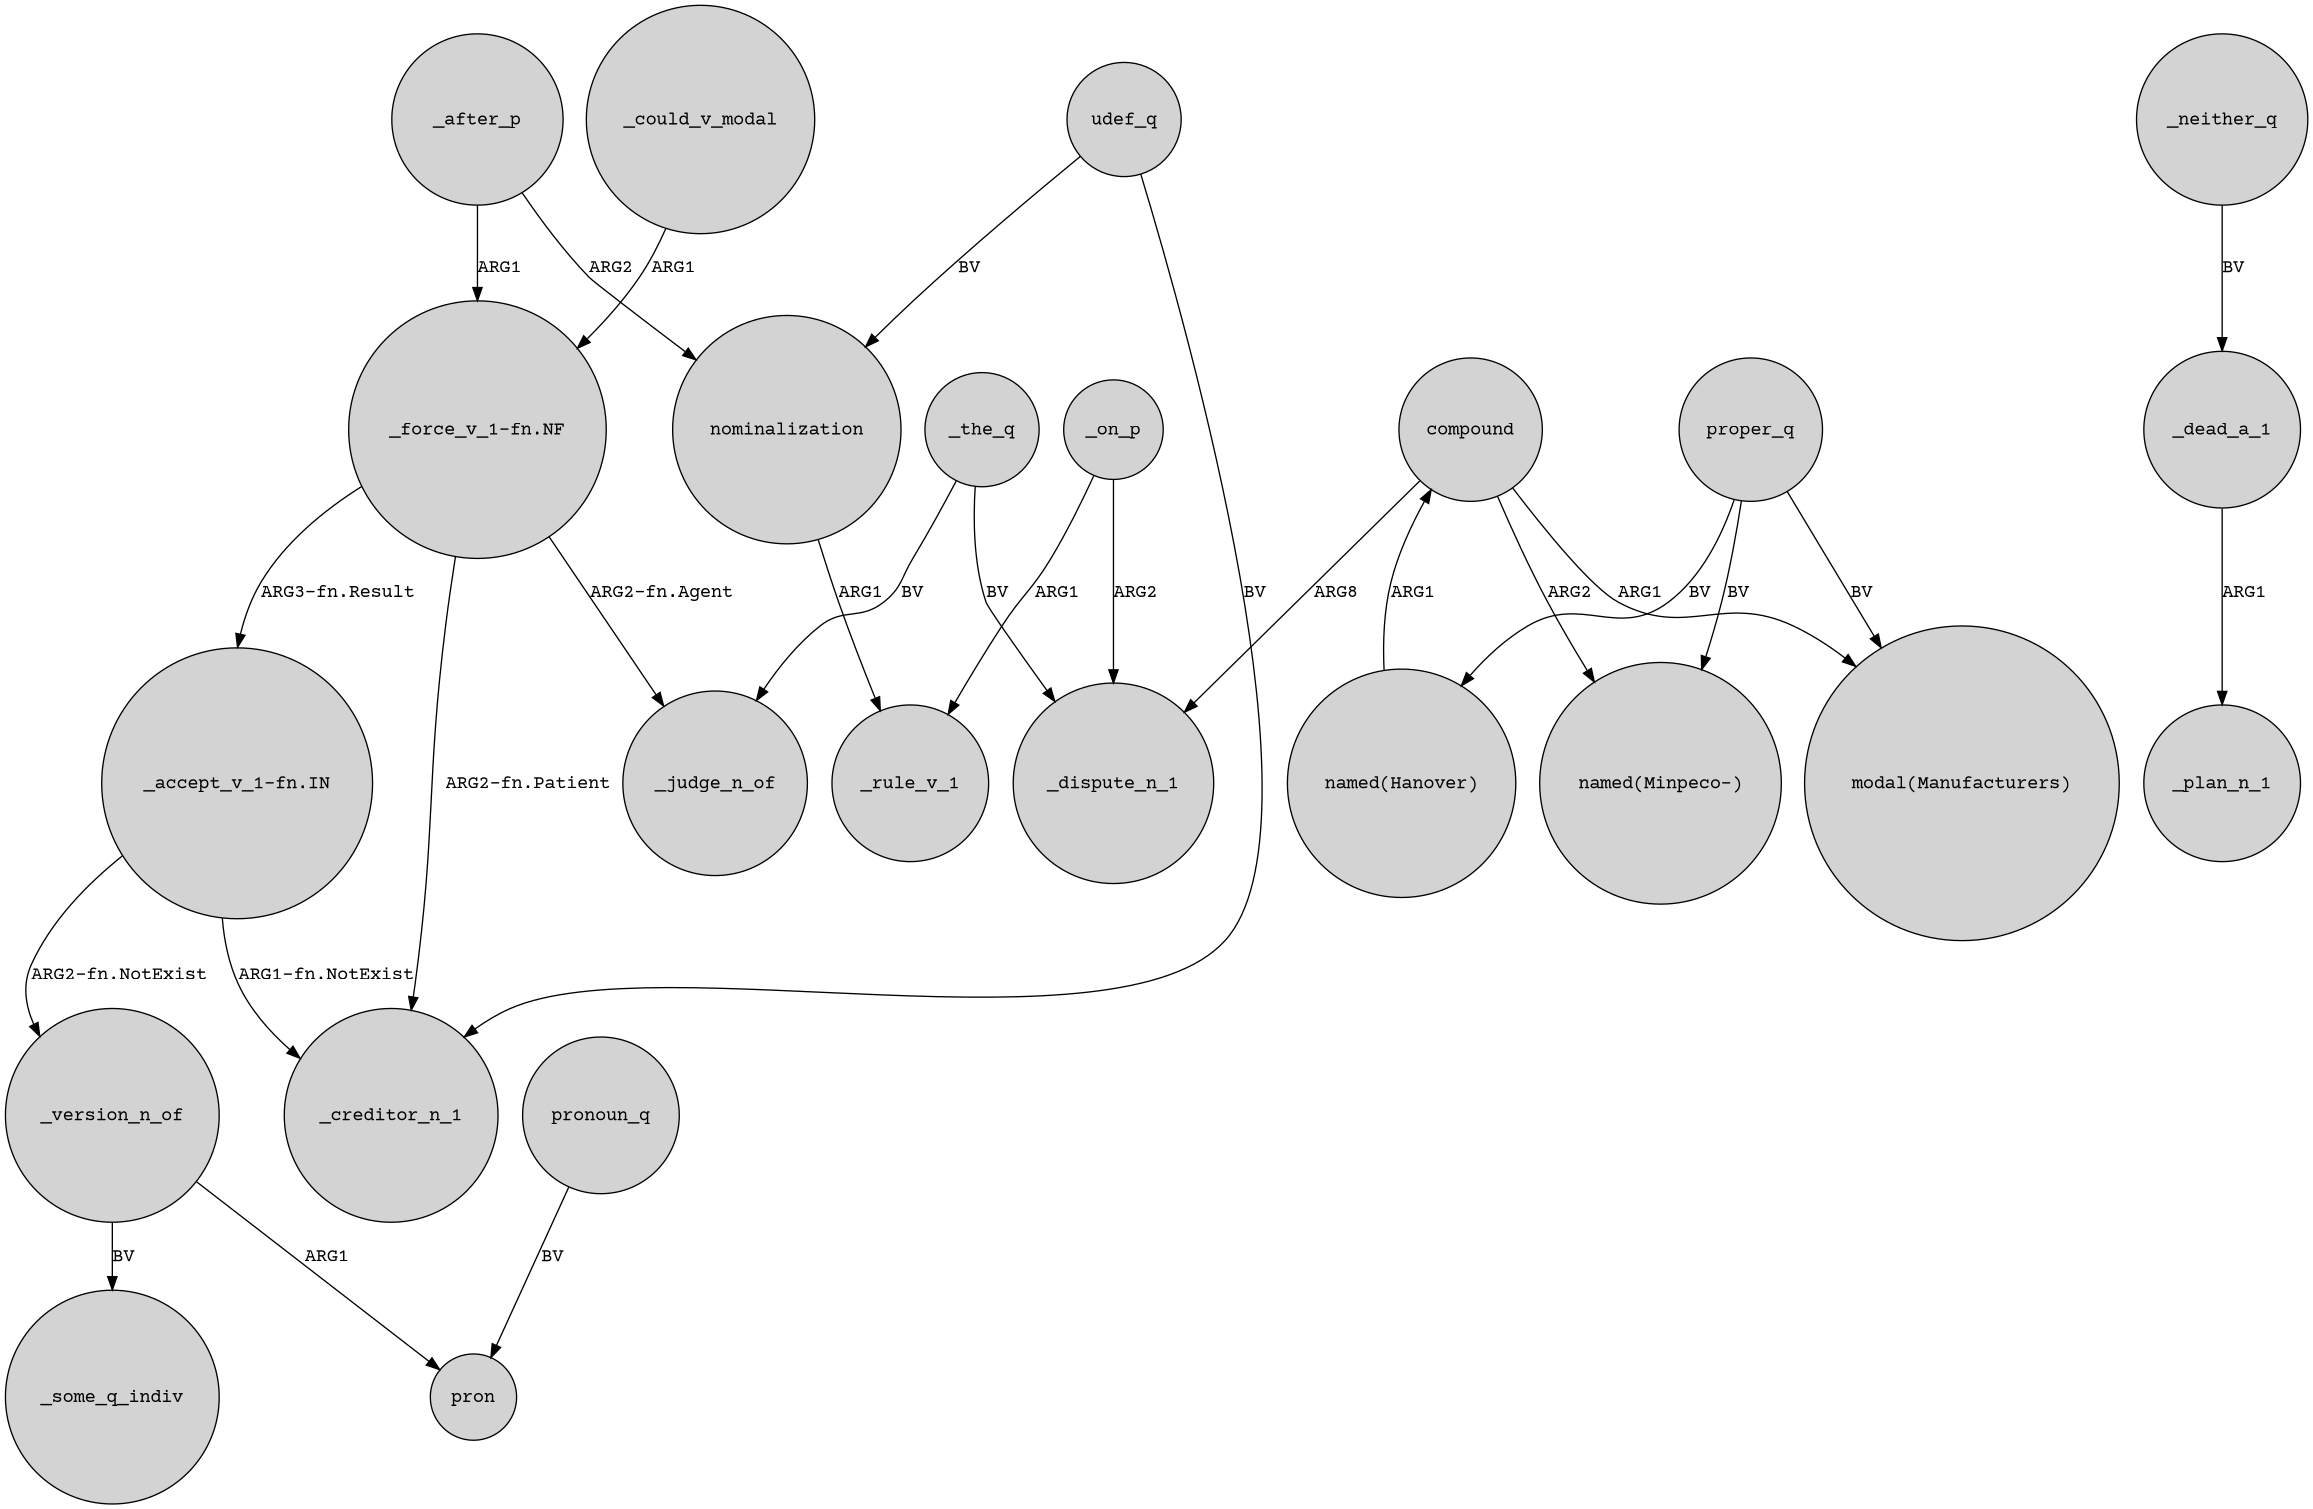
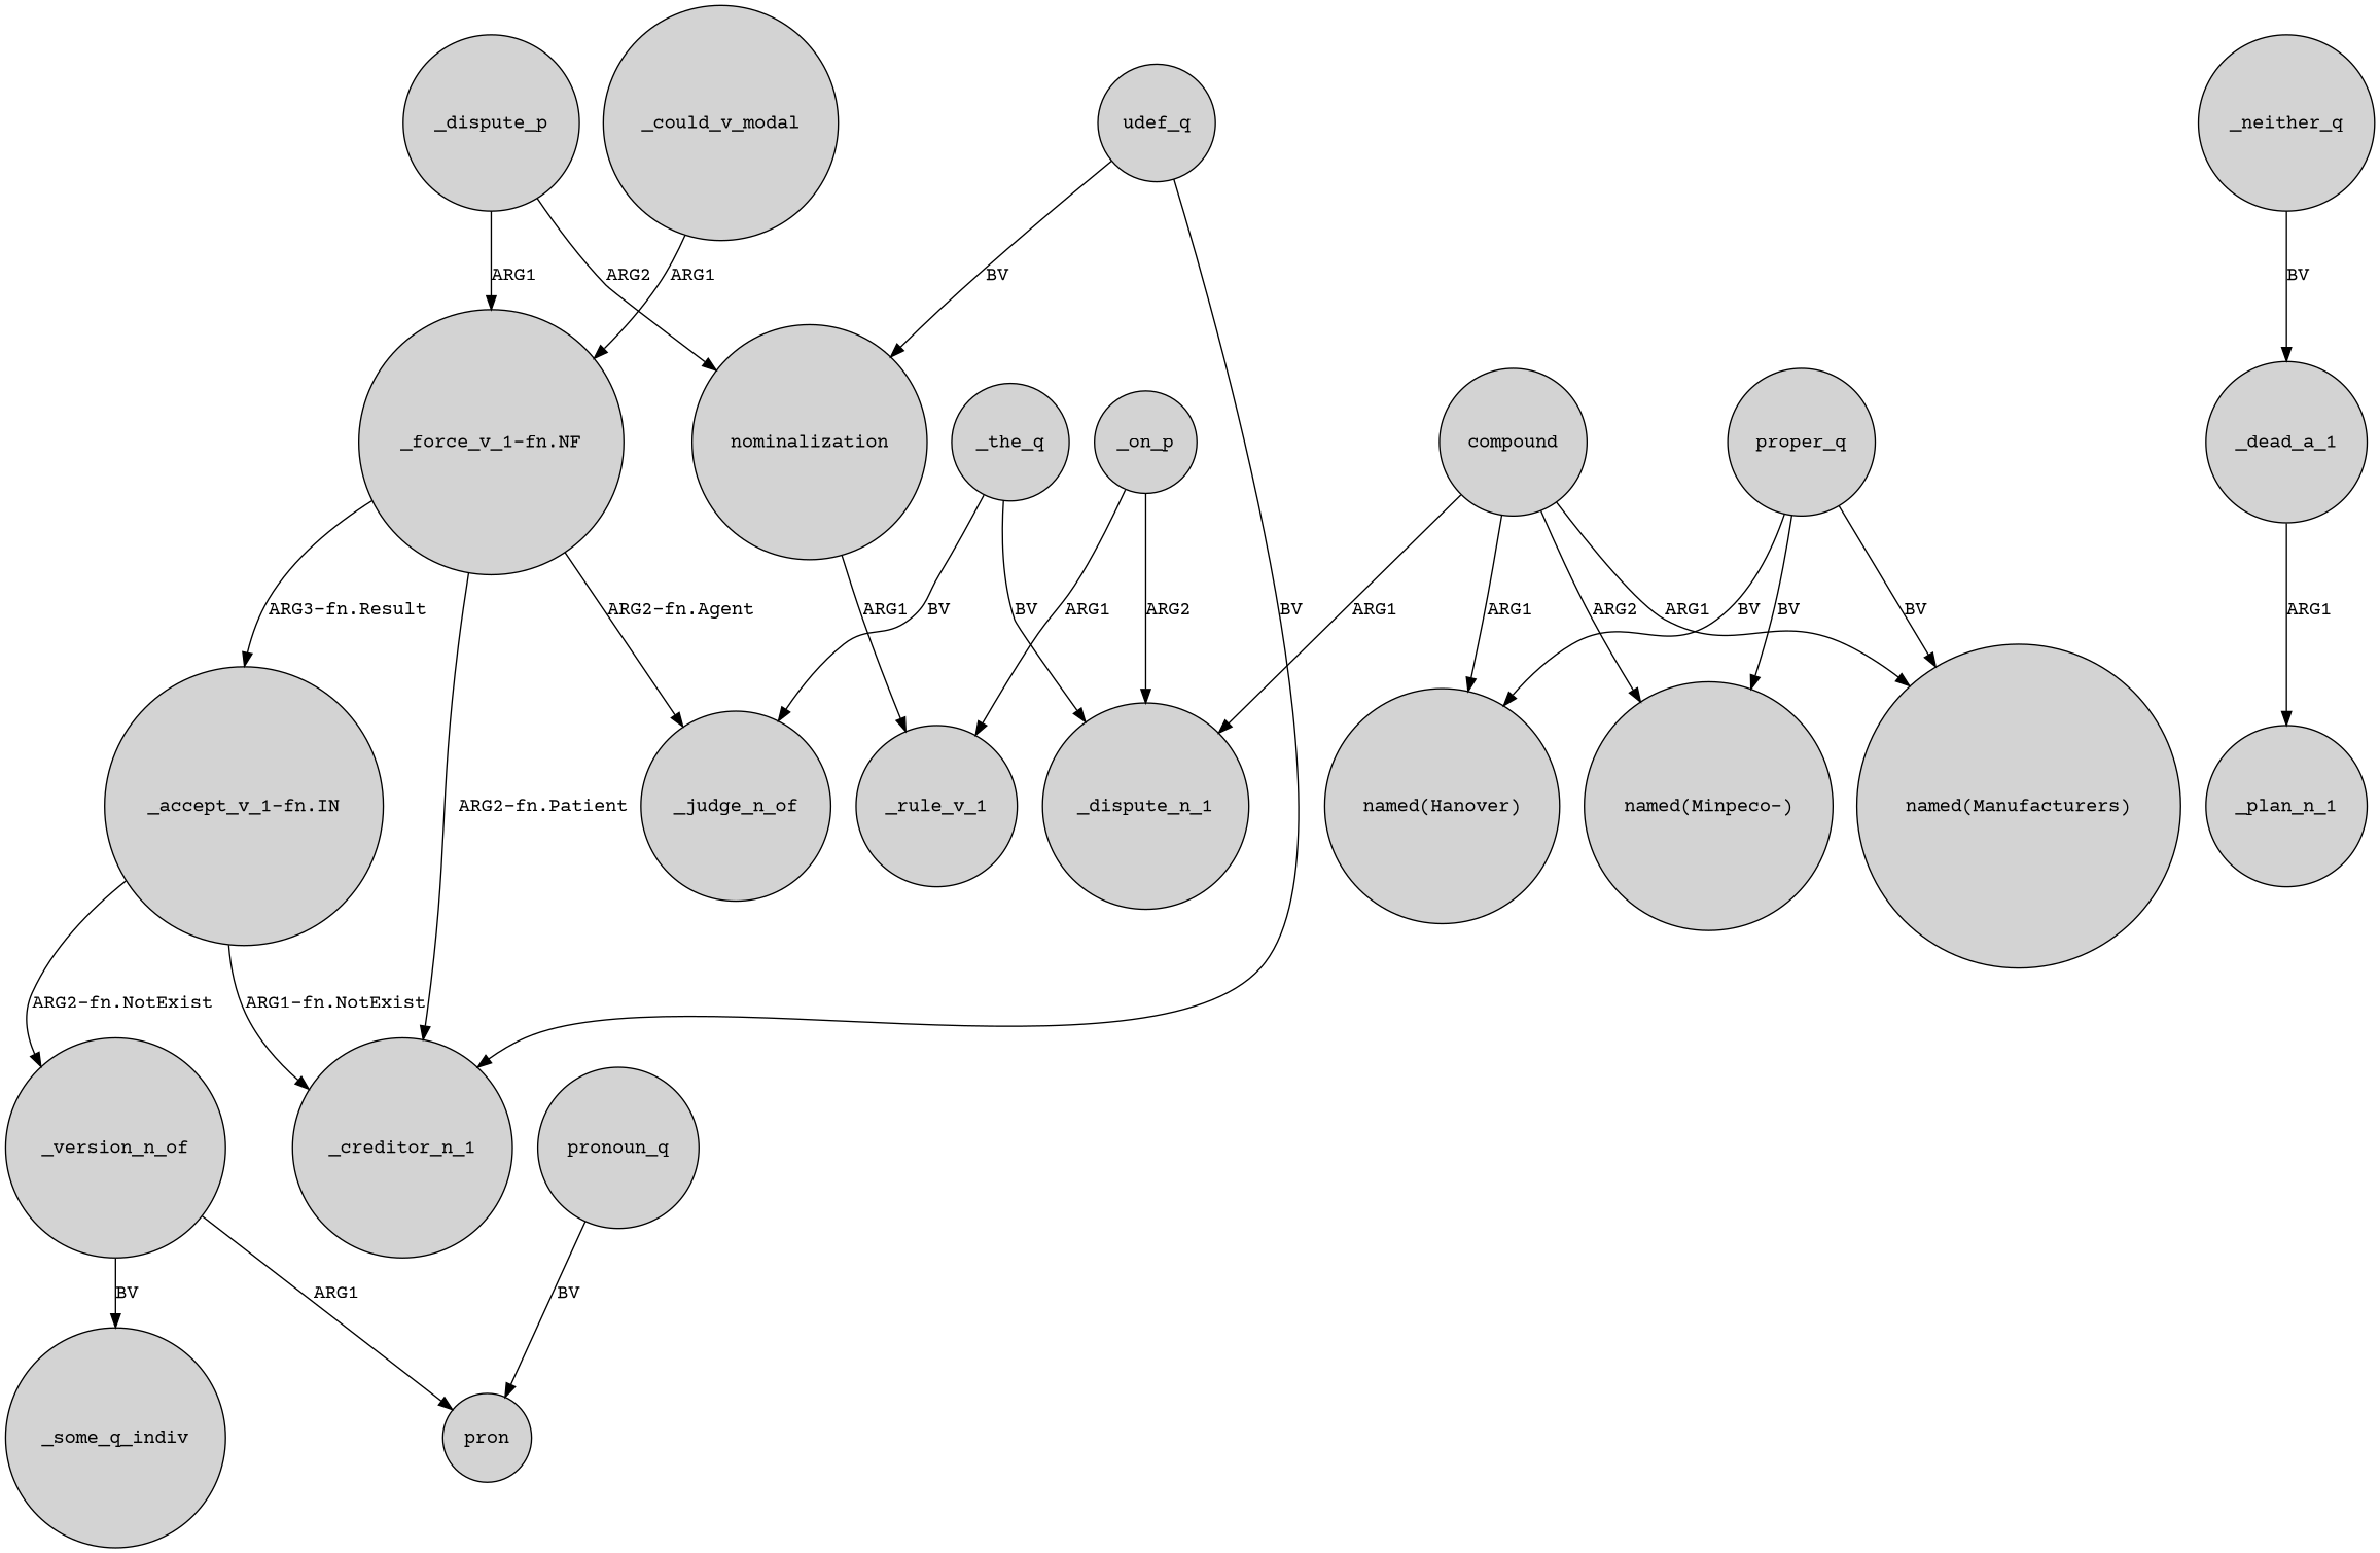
  digraph {
    fontname="Courier Prime"
    node [fontname="Courier Prime" shape=circle style=filled]
    edge [fontname="Courier Prime"]
    "_accept_v_1-fn.IN"
    _creditor_n_1
    _version_n_of
    _some_q_indiv
    pron
    _on_p
    _dispute_n_1
    _rule_v_1
    nominalization
-   _after_p
+   _after_p [label=_dispute_p]
    "_force_v_1-fn.NF"
    _judge_n_of
    proper_q
-   "named(Manufacturers)" [label="modal(Manufacturers)"]
+   "named(Manufacturers)"
    "named(Minpeco-)"
    "named(Hanover)"
    compound
    pronoun_q
    _dead_a_1
    _plan_n_1
    _neither_q
    _the_q
    udef_q
    _could_v_modal
    "_accept_v_1-fn.IN" -> _creditor_n_1 [label="ARG1-fn.NotExist"]
    "_accept_v_1-fn.IN" -> _version_n_of [label="ARG2-fn.NotExist"]
    _version_n_of -> _some_q_indiv [label=BV]
    _version_n_of -> pron [label=ARG1]
    _on_p -> _dispute_n_1 [label=ARG2]
    _on_p -> _rule_v_1 [label=ARG1]
    nominalization -> _rule_v_1 [label=ARG1]
    _after_p -> nominalization [label=ARG2]
    _after_p -> "_force_v_1-fn.NF" [label=ARG1]
    "_force_v_1-fn.NF" -> "_accept_v_1-fn.IN" [label="ARG3-fn.Result"]
    "_force_v_1-fn.NF" -> _creditor_n_1 [label="ARG2-fn.Patient"]
    "_force_v_1-fn.NF" -> _judge_n_of [label="ARG2-fn.Agent"]
    proper_q -> "named(Manufacturers)" [label=BV]
    proper_q -> "named(Minpeco-)" [label=BV]
    proper_q -> "named(Hanover)" [label=BV]
-   compound -> _dispute_n_1 [label=ARG8]
+   compound -> _dispute_n_1 [label=ARG1]
    compound -> "named(Manufacturers)" [label=ARG1]
    compound -> "named(Minpeco-)" [label=ARG2]
-   "named(Hanover)" -> compound [label=ARG1]
+   compound -> "named(Hanover)" [label=ARG1]
    pronoun_q -> pron [label=BV]
    _dead_a_1 -> _plan_n_1 [label=ARG1]
    _neither_q -> _dead_a_1 [label=BV]
    _the_q -> _dispute_n_1 [label=BV]
    _the_q -> _judge_n_of [label=BV]
    udef_q -> _creditor_n_1 [label=BV]
    udef_q -> nominalization [label=BV]
    _could_v_modal -> "_force_v_1-fn.NF" [label=ARG1]
  }
